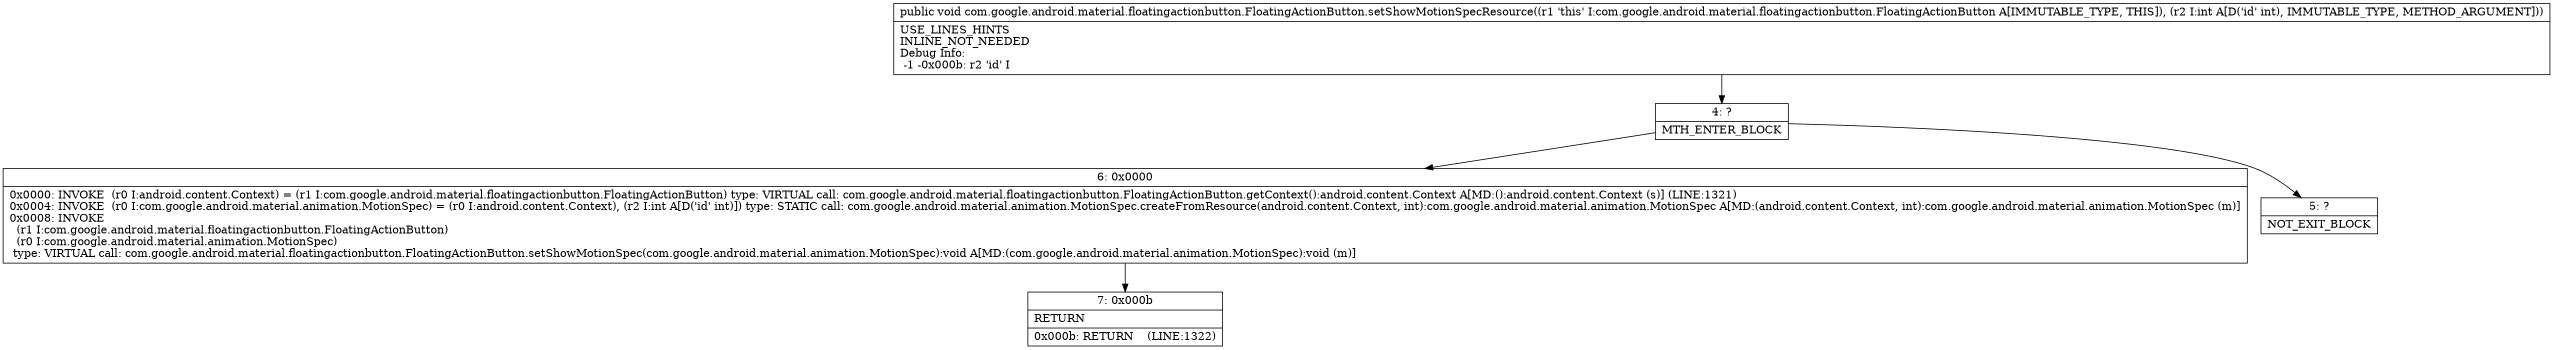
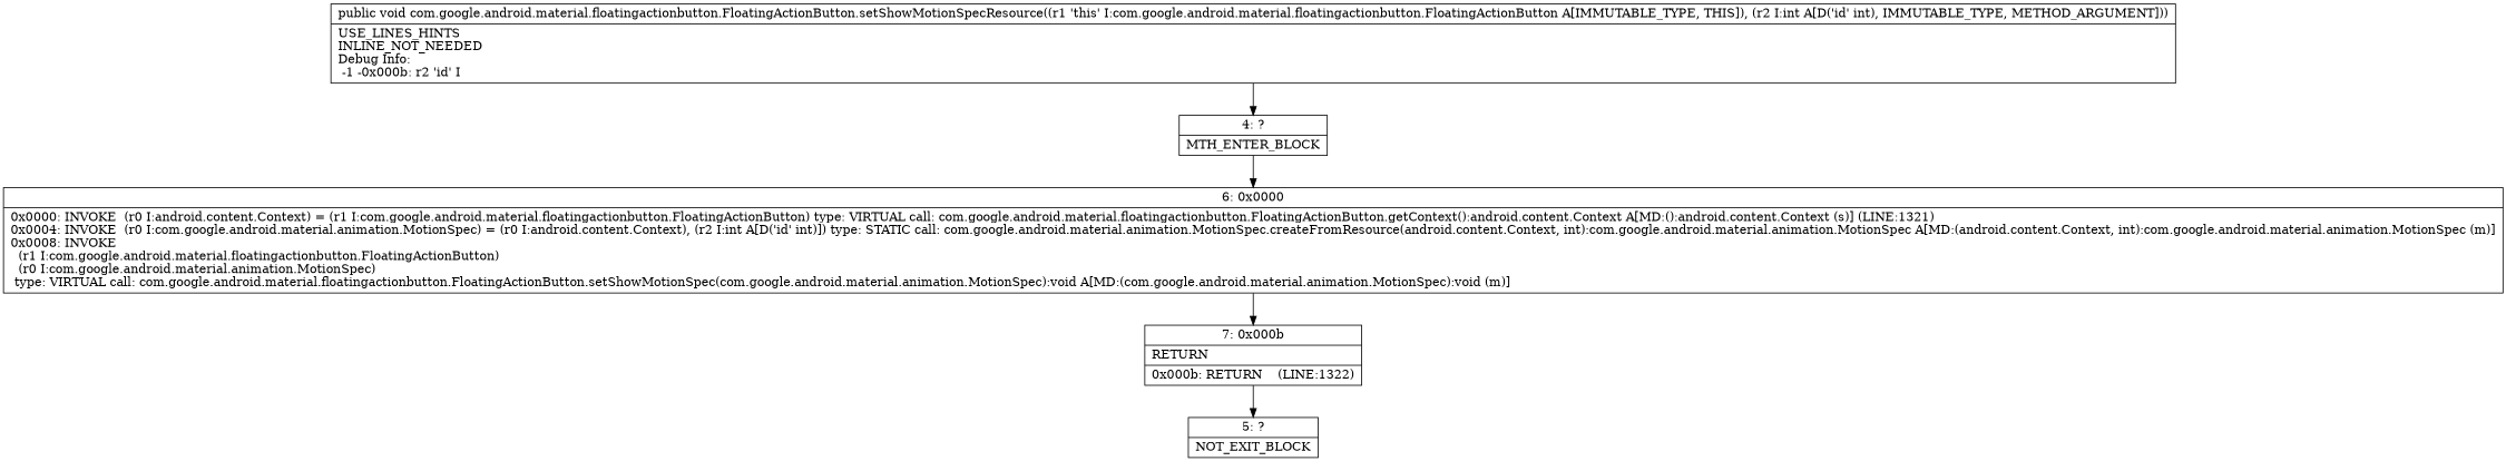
  digraph {
    node [shape=record]
    n1 [label="{4\:\ ?|MTH_ENTER_BLOCK\l}"]
    n2 [label="{6\:\ 0x0000|0x0000: INVOKE  (r0 I:android.content.Context) = (r1 I:com.google.android.material.floatingactionbutton.FloatingActionButton) type: VIRTUAL call: com.google.android.material.floatingactionbutton.FloatingActionButton.getContext():android.content.Context A[MD:():android.content.Context (s)] (LINE:1321)\l0x0004: INVOKE  (r0 I:com.google.android.material.animation.MotionSpec) = (r0 I:android.content.Context), (r2 I:int A[D('id' int)]) type: STATIC call: com.google.android.material.animation.MotionSpec.createFromResource(android.content.Context, int):com.google.android.material.animation.MotionSpec A[MD:(android.content.Context, int):com.google.android.material.animation.MotionSpec (m)]\l0x0008: INVOKE  \l  (r1 I:com.google.android.material.floatingactionbutton.FloatingActionButton)\l  (r0 I:com.google.android.material.animation.MotionSpec)\l type: VIRTUAL call: com.google.android.material.floatingactionbutton.FloatingActionButton.setShowMotionSpec(com.google.android.material.animation.MotionSpec):void A[MD:(com.google.android.material.animation.MotionSpec):void (m)]\l}"]
    n3 [label="{7\:\ 0x000b|RETURN\l|0x000b: RETURN    (LINE:1322)\l}"]
    n4 [label="{5\:\ ?|NOT_EXIT_BLOCK\l}"]
    n5 [label="{public void com.google.android.material.floatingactionbutton.FloatingActionButton.setShowMotionSpecResource((r1 'this' I:com.google.android.material.floatingactionbutton.FloatingActionButton A[IMMUTABLE_TYPE, THIS]), (r2 I:int A[D('id' int), IMMUTABLE_TYPE, METHOD_ARGUMENT]))  | USE_LINES_HINTS\lINLINE_NOT_NEEDED\lDebug Info:\l  \-1 \-0x000b: r2 'id' I\l}"]
    n1 -> n2
    n2 -> n3
-   n1 -> n4
+   n3 -> n4
    n5 -> n1
  }
